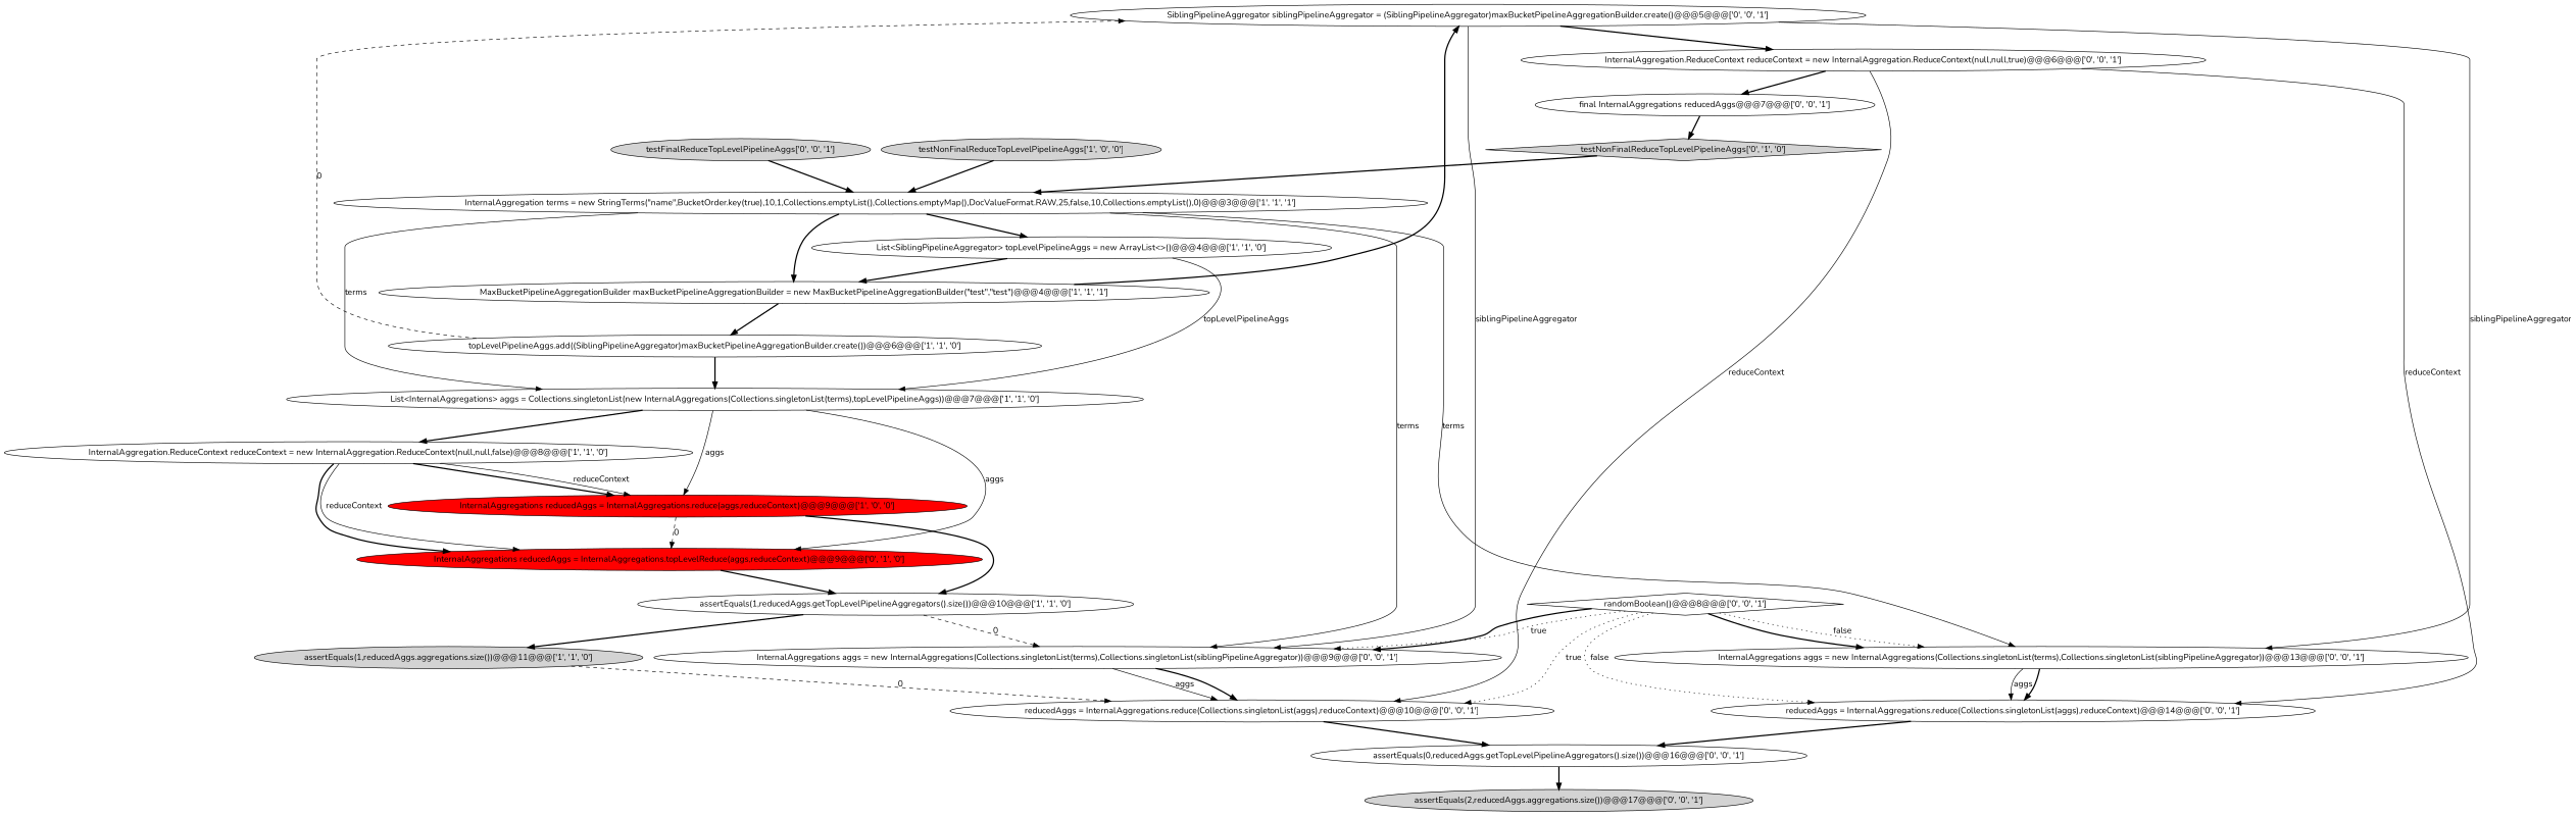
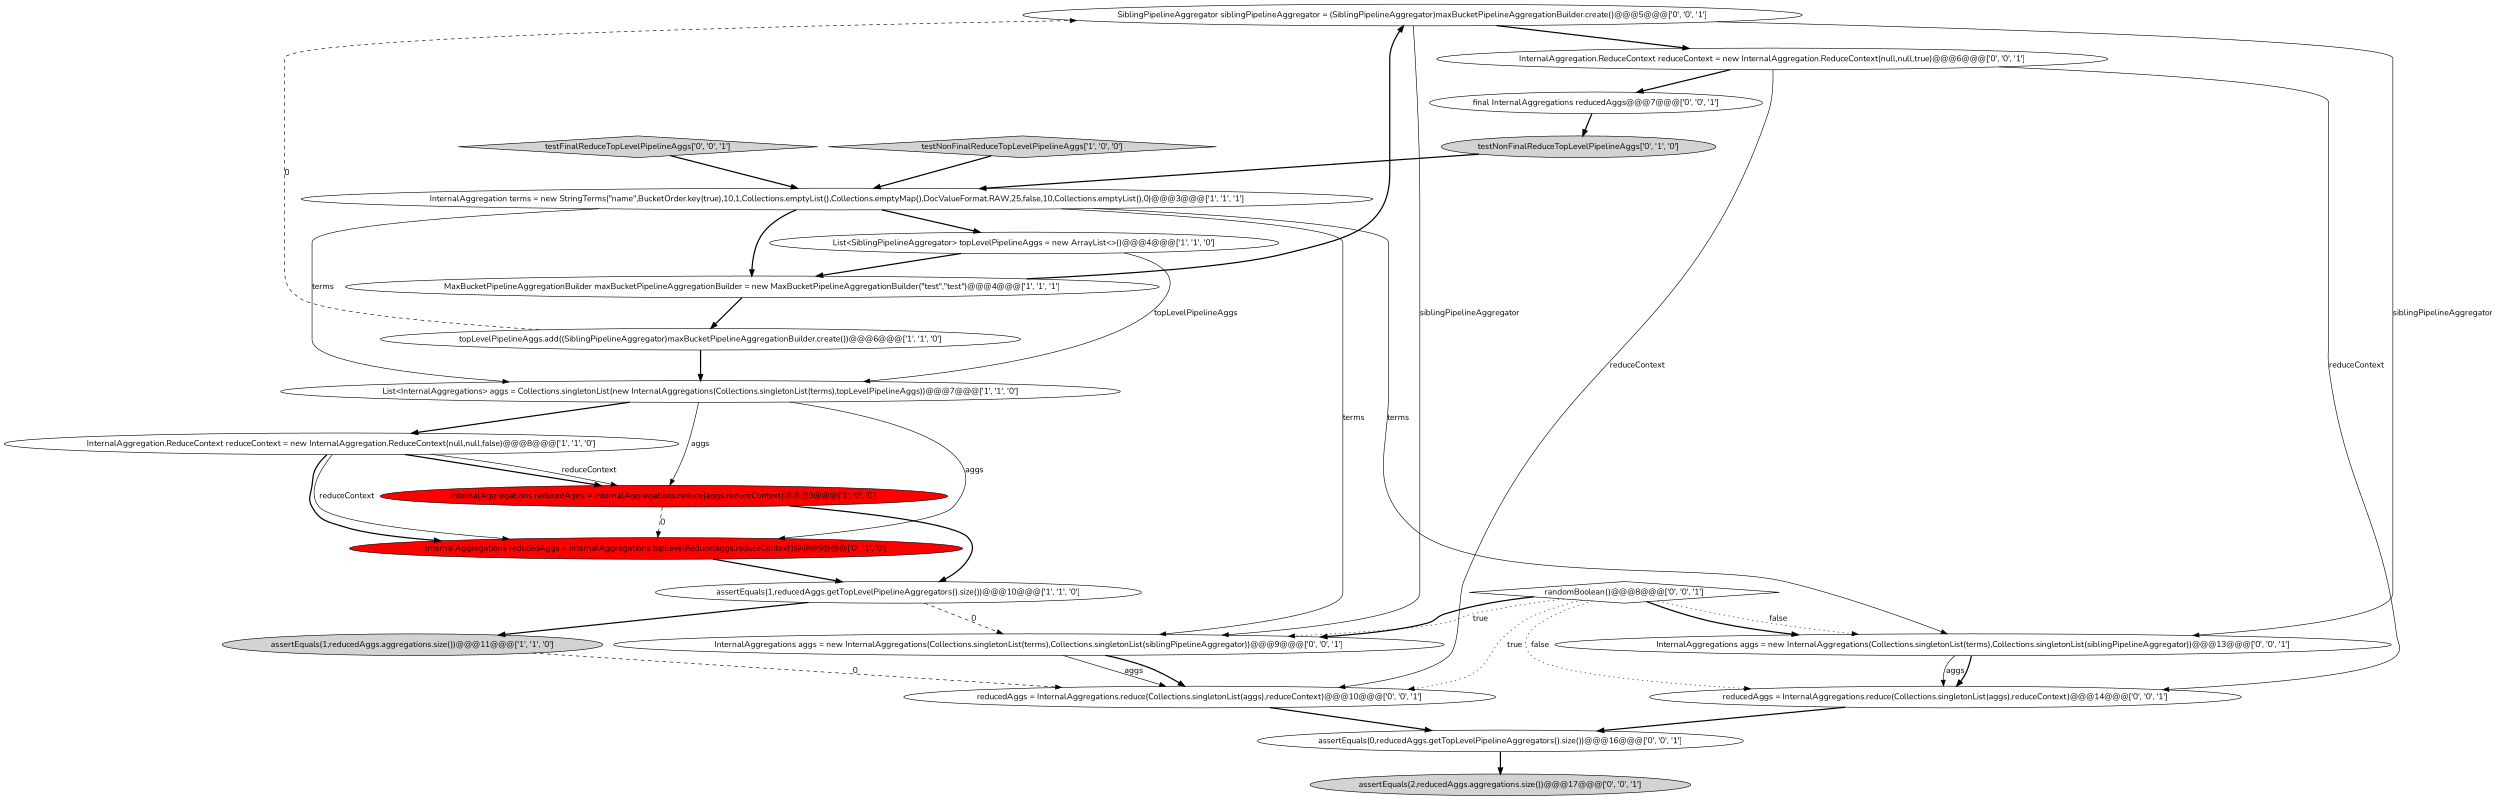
  digraph {
    fontname=Nunito
    node [fillcolor=white fontname=Nunito shape=ellipse style=filled]
    edge [fontname=Nunito style=bold]
    n1 [fillcolor=red label="InternalAggregations reducedAggs = InternalAggregations.reduce(aggs,reduceContext)@@@9@@@['1', '0', '0']"]
    n2 [label="assertEquals(1,reducedAggs.getTopLevelPipelineAggregators().size())@@@10@@@['1', '1', '0']"]
    n3 [fillcolor=red label="InternalAggregations reducedAggs = InternalAggregations.topLevelReduce(aggs,reduceContext)@@@9@@@['0', '1', '0']"]
    n4 [label="InternalAggregations aggs = new InternalAggregations(Collections.singletonList(terms),Collections.singletonList(siblingPipelineAggregator))@@@9@@@['0', '0', '1']"]
    n5 [fillcolor=lightgray label="assertEquals(1,reducedAggs.aggregations.size())@@@11@@@['1', '1', '0']"]
    n6 [label="List<InternalAggregations> aggs = Collections.singletonList(new InternalAggregations(Collections.singletonList(terms),topLevelPipelineAggs))@@@7@@@['1', '1', '0']"]
    n7 [label="InternalAggregation.ReduceContext reduceContext = new InternalAggregation.ReduceContext(null,null,false)@@@8@@@['1', '1', '0']"]
    n8 [label="InternalAggregations aggs = new InternalAggregations(Collections.singletonList(terms),Collections.singletonList(siblingPipelineAggregator))@@@13@@@['0', '0', '1']"]
    n9 [label="reducedAggs = InternalAggregations.reduce(Collections.singletonList(aggs),reduceContext)@@@14@@@['0', '0', '1']"]
    n10 [label="assertEquals(0,reducedAggs.getTopLevelPipelineAggregators().size())@@@16@@@['0', '0', '1']"]
    n11 [label="reducedAggs = InternalAggregations.reduce(Collections.singletonList(aggs),reduceContext)@@@10@@@['0', '0', '1']"]
    n12 [label="SiblingPipelineAggregator siblingPipelineAggregator = (SiblingPipelineAggregator)maxBucketPipelineAggregationBuilder.create()@@@5@@@['0', '0', '1']"]
    n13 [label="InternalAggregation.ReduceContext reduceContext = new InternalAggregation.ReduceContext(null,null,true)@@@6@@@['0', '0', '1']"]
    n14 [label="final InternalAggregations reducedAggs@@@7@@@['0', '0', '1']"]
    n15 [fillcolor=lightgray label="assertEquals(2,reducedAggs.aggregations.size())@@@17@@@['0', '0', '1']"]
    n16 [label="MaxBucketPipelineAggregationBuilder maxBucketPipelineAggregationBuilder = new MaxBucketPipelineAggregationBuilder(\"test\",\"test\")@@@4@@@['1', '1', '1']"]
    n17 [label="topLevelPipelineAggs.add((SiblingPipelineAggregator)maxBucketPipelineAggregationBuilder.create())@@@6@@@['1', '1', '0']"]
-   n18 [fillcolor=lightgray label="testNonFinalReduceTopLevelPipelineAggs['0', '1', '0']" shape=diamond]
+   n18 [fillcolor=lightgray label="testNonFinalReduceTopLevelPipelineAggs['0', '1', '0']"]
    n19 [label="randomBoolean()@@@8@@@['0', '0', '1']" shape=diamond]
    n20 [label="InternalAggregation terms = new StringTerms(\"name\",BucketOrder.key(true),10,1,Collections.emptyList(),Collections.emptyMap(),DocValueFormat.RAW,25,false,10,Collections.emptyList(),0)@@@3@@@['1', '1', '1']"]
    n21 [label="List<SiblingPipelineAggregator> topLevelPipelineAggs = new ArrayList<>()@@@4@@@['1', '1', '0']"]
-   n22 [fillcolor=lightgray label="testFinalReduceTopLevelPipelineAggs['0', '0', '1']"]
-   n23 [fillcolor=lightgray label="testNonFinalReduceTopLevelPipelineAggs['1', '0', '0']"]
+   n22 [fillcolor=lightgray label="testFinalReduceTopLevelPipelineAggs['0', '0', '1']" shape=diamond]
+   n23 [fillcolor=lightgray label="testNonFinalReduceTopLevelPipelineAggs['1', '0', '0']" shape=diamond]
    n1 -> n2
    n1 -> n3 [label=0 style=dashed]
    n2 -> n4 [label=0 style=dashed]
    n2 -> n5
    n3 -> n2
    n4 -> n11 [label=aggs style=solid]
    n4 -> n11
    n5 -> n11 [label=0 style=dashed]
    n6 -> n1 [label=aggs style=solid]
    n6 -> n3 [label=aggs style=solid]
    n6 -> n7
    n7 -> n1
    n7 -> n1 [label=reduceContext style=solid]
    n7 -> n3 [label=reduceContext style=solid]
    n7 -> n3
    n8 -> n9 [label=aggs style=solid]
    n8 -> n9
    n9 -> n10
    n10 -> n15
    n11 -> n10
    n12 -> n4 [label=siblingPipelineAggregator style=solid]
    n12 -> n8 [label=siblingPipelineAggregator style=solid]
    n12 -> n13
    n13 -> n9 [label=reduceContext style=solid]
    n13 -> n11 [label=reduceContext style=solid]
    n13 -> n14
    n14 -> n18
    n16 -> n12
    n16 -> n17
    n17 -> n6
    n17 -> n12 [label=0 style=dashed]
    n18 -> n20
    n19 -> n4 [label=true style=dotted]
    n19 -> n4
    n19 -> n8 [label=false style=dotted]
    n19 -> n8
    n19 -> n9 [label=false style=dotted]
    n19 -> n11 [label=true style=dotted]
    n20 -> n4 [label=terms style=solid]
    n20 -> n6 [label=terms style=solid]
    n20 -> n8 [label=terms style=solid]
    n20 -> n16
    n20 -> n21
    n21 -> n6 [label=topLevelPipelineAggs style=solid]
    n21 -> n16
    n22 -> n20
    n23 -> n20
  }
